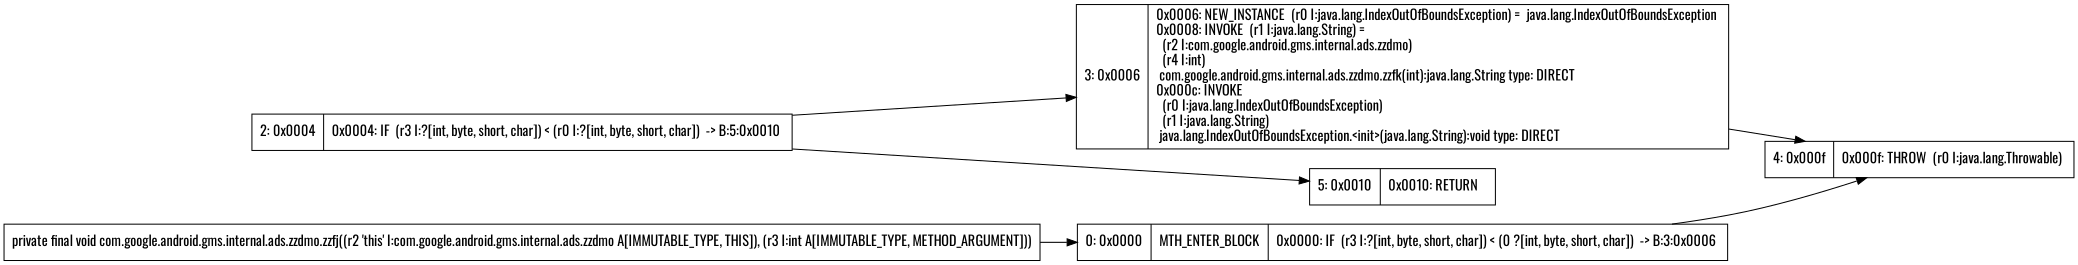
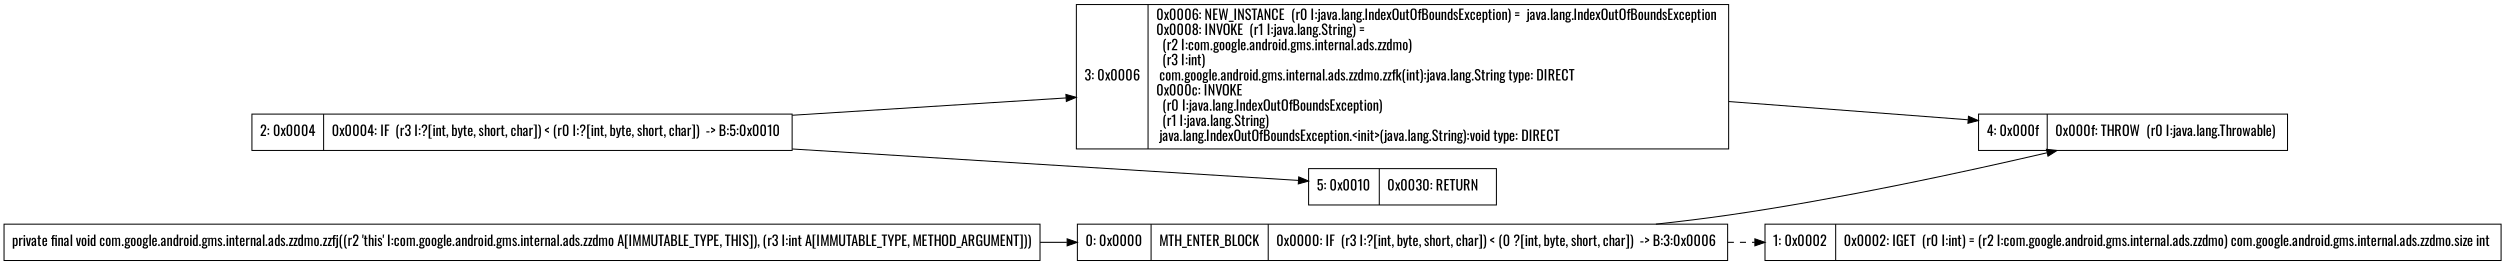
  digraph {
    fontname=Oswald
    rankdir=LR
    node [fontname=Oswald shape=record]
    edge [fontname=Oswald]
    n1 [label="{0\:\ 0x0000|MTH_ENTER_BLOCK\l|0x0000: IF  (r3 I:?[int, byte, short, char]) \< (0 ?[int, byte, short, char])  \-\> B:3:0x0006 \l}"]
+   n2 [label="{1\:\ 0x0002|0x0002: IGET  (r0 I:int) = (r2 I:com.google.android.gms.internal.ads.zzdmo) com.google.android.gms.internal.ads.zzdmo.size int \l}"]
    n3 [label="{4\:\ 0x000f|0x000f: THROW  (r0 I:java.lang.Throwable) \l}"]
-   n4 [label="{3\:\ 0x0006|0x0006: NEW_INSTANCE  (r0 I:java.lang.IndexOutOfBoundsException) =  java.lang.IndexOutOfBoundsException \l0x0008: INVOKE  (r1 I:java.lang.String) = \l  (r2 I:com.google.android.gms.internal.ads.zzdmo)\l  (r4 I:int)\l com.google.android.gms.internal.ads.zzdmo.zzfk(int):java.lang.String type: DIRECT \l0x000c: INVOKE  \l  (r0 I:java.lang.IndexOutOfBoundsException)\l  (r1 I:java.lang.String)\l java.lang.IndexOutOfBoundsException.\<init\>(java.lang.String):void type: DIRECT \l}"]
+   n4 [label="{3\:\ 0x0006|0x0006: NEW_INSTANCE  (r0 I:java.lang.IndexOutOfBoundsException) =  java.lang.IndexOutOfBoundsException \l0x0008: INVOKE  (r1 I:java.lang.String) = \l  (r2 I:com.google.android.gms.internal.ads.zzdmo)\l  (r3 I:int)\l com.google.android.gms.internal.ads.zzdmo.zzfk(int):java.lang.String type: DIRECT \l0x000c: INVOKE  \l  (r0 I:java.lang.IndexOutOfBoundsException)\l  (r1 I:java.lang.String)\l java.lang.IndexOutOfBoundsException.\<init\>(java.lang.String):void type: DIRECT \l}"]
    n5 [label="{2\:\ 0x0004|0x0004: IF  (r3 I:?[int, byte, short, char]) \< (r0 I:?[int, byte, short, char])  \-\> B:5:0x0010 \l}"]
-   n6 [label="{5\:\ 0x0010|0x0010: RETURN   \l}"]
+   n6 [label="{5\:\ 0x0010|0x0030: RETURN   \l}"]
    n7 [label="{private final void com.google.android.gms.internal.ads.zzdmo.zzfj((r2 'this' I:com.google.android.gms.internal.ads.zzdmo A[IMMUTABLE_TYPE, THIS]), (r3 I:int A[IMMUTABLE_TYPE, METHOD_ARGUMENT])) }"]
+   n1 -> n2 [style=dashed]
    n1 -> n3
    n4 -> n3
    n5 -> n4 [style=solid]
    n5 -> n6
    n7 -> n1
  }
